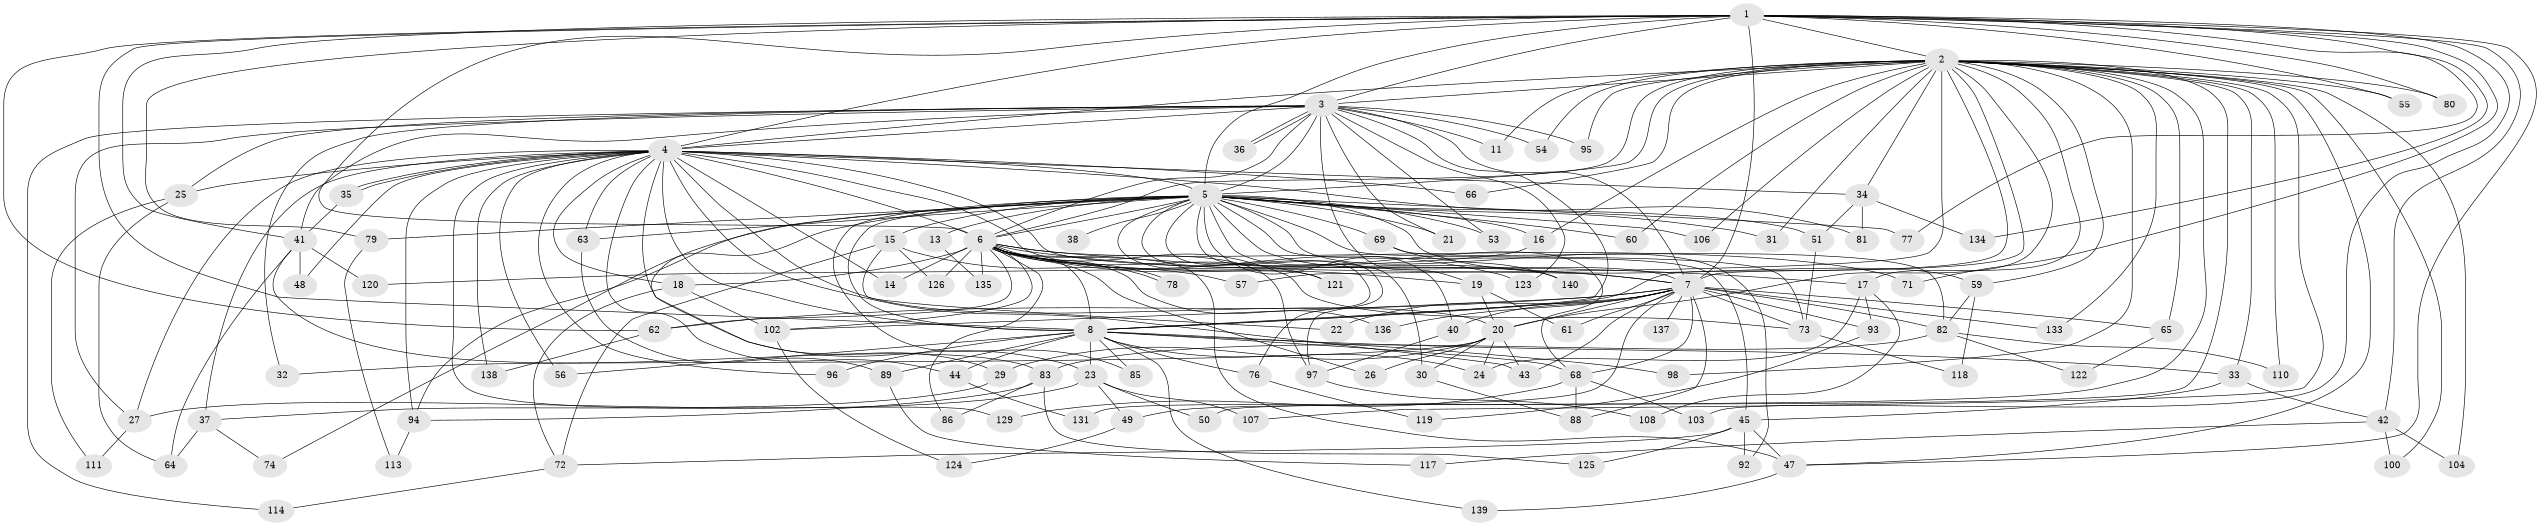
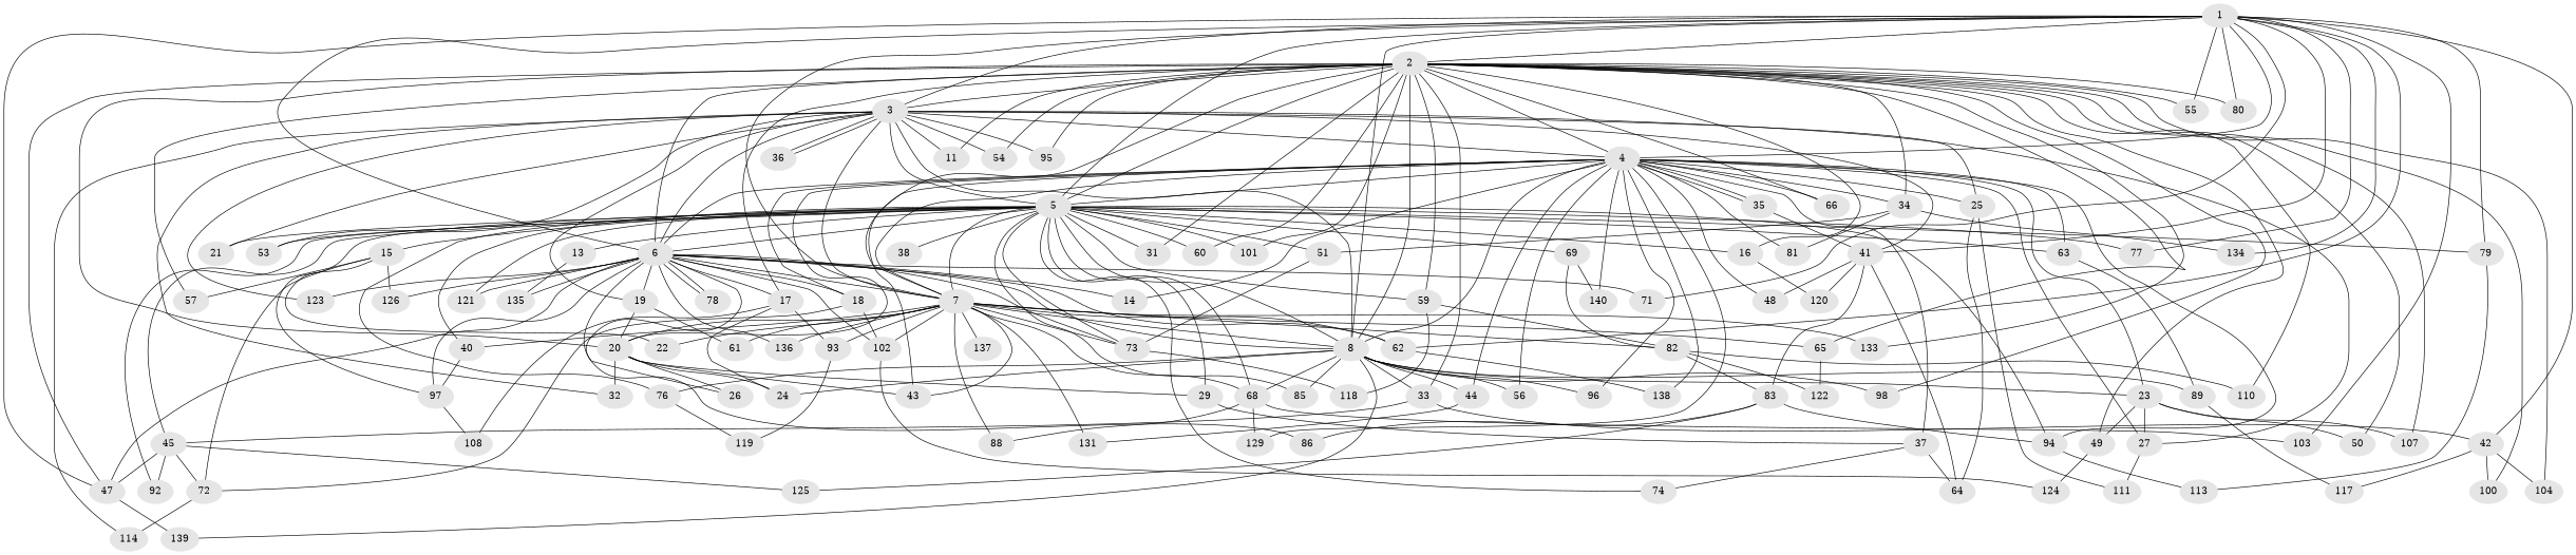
  graph {
    node [color=gray90 style=filled]
    1 [super="+112"]
    2 [super="+9"]
    3 [super="+12"]
    4 [super="+22"]
    5 [super="+10"]
    6 [super="+115"]
    7 [super="+67"]
    8 [super="+128"]
    41 [super="+46"]
    42
    47 [super="+127"]
    55
    62 [super="+105"]
    71
    77
    79
    80
    103
    134
    11
    16
    17 [super="+87"]
    20 [super="+70"]
    31
    33 [super="+52"]
    34
    49
    50
    54
    57
    59
    60
    65
    66
    95
    98
    100
-   101 [label=106]
+   101
    104
    107
    110
    133
    19 [super="+99"]
    21
    25
    27 [super="+84"]
    32
    36
    53
    114
    123
    14
    18
    23
    35
    37 [super="+39"]
    43
    44
    48
    56
    63
    81
    94
    96
    129
    138
    140
    13
    15
    29
-   30 [super="+58"]
    38
    40
    45
    51 [super="+116"]
    68 [super="+91"]
    69
    73 [super="+75"]
    74
    76
    85
    92
    97
    121
    26
    78
    86
    102 [super="+130"]
    126
    135
    136
    137
    n93 [label=22]
    61
    82 [super="+132"]
    88 [super="+90"]
    93
    131
    24
    89
    139
    120
    64 [super="+106"]
    83 [super="+142"]
    117
    113
    108
    124
    118
    122
    111
    72 [super="+109"]
    125
    119
    1 -- 2 [weight=2]
    1 -- 3
    1 -- 4
    1 -- 5 [weight=2]
    1 -- 6
    1 -- 7
    1 -- 8
    1 -- 41
    1 -- 42
    1 -- 47
    1 -- 55
    1 -- 62
    1 -- 71
    1 -- 77
    1 -- 79
    1 -- 80
    1 -- 103
    1 -- 134
    2 -- 3 [weight=2]
    2 -- 4 [weight=2]
    2 -- 5 [weight=4]
    2 -- 6 [weight=2]
    2 -- 7 [weight=2]
    2 -- 8 [weight=2]
    2 -- 47
    2 -- 55
    2 -- 80
    2 -- 11
    2 -- 16
    2 -- 17
    2 -- 20
    2 -- 31
    2 -- 33 [weight=2]
    2 -- 34
    2 -- 49
    2 -- 50
    2 -- 54
    2 -- 57
    2 -- 59
    2 -- 60
    2 -- 65
    2 -- 66
    2 -- 95
    2 -- 98
    2 -- 100
    2 -- 101
    2 -- 104
    2 -- 107
    2 -- 110
    2 -- 133
    3 -- 4
    3 -- 5 [weight=2]
    3 -- 6
    3 -- 7
    3 -- 8
    3 -- 41
    3 -- 11
    3 -- 54
    3 -- 95
    3 -- 19
    3 -- 21
    3 -- 25
    3 -- 27
    3 -- 32
    3 -- 36
    3 -- 36
    3 -- 53
    3 -- 114
    3 -- 123
    4 -- 5 [weight=2]
    4 -- 6 [weight=2]
    4 -- 7
    4 -- 8
    4 -- 20
    4 -- 34
    4 -- 66
    4 -- 25
    4 -- 27
    4 -- 14
    4 -- 18
    4 -- 23
    4 -- 35
    4 -- 35
    4 -- 37 [weight=2]
    4 -- 43
    4 -- 44
    4 -- 48
    4 -- 56
    4 -- 63
    4 -- 81
    4 -- 94
    4 -- 96
    4 -- 129
    4 -- 138
    4 -- 140
    5 -- 6 [weight=2]
    5 -- 7 [weight=2]
    5 -- 8 [weight=2]
    5 -- 77
    5 -- 79
    5 -- 16
    5 -- 31
    5 -- 59
    5 -- 60
    5 -- 101
    5 -- 21
    5 -- 53
    5 -- 63
    5 -- 94
    5 -- 13
    5 -- 15
    5 -- 29
-   5 -- 30 [weight=2]
    5 -- 38 [weight=2]
    5 -- 40
    5 -- 45
    5 -- 51
    5 -- 68
    5 -- 69
    5 -- 73
    5 -- 74
    5 -- 76
    5 -- 85
    5 -- 92
    5 -- 97
    5 -- 121
    6 -- 7
    6 -- 8
    6 -- 47
    6 -- 62
    6 -- 71
    6 -- 17
    6 -- 19
    6 -- 123
    6 -- 14
    6 -- 18
    6 -- 73
    6 -- 97
    6 -- 121
    6 -- 26
    6 -- 78
    6 -- 78
    6 -- 86
    6 -- 102
    6 -- 126
    6 -- 135
    6 -- 136
    7 -- 8
    7 -- 62
    7 -- 20
    7 -- 65
    7 -- 133
    7 -- 43
    7 -- 40
    7 -- 68 [weight=2]
    7 -- 73
    7 -- 102
    7 -- 136
    7 -- 137
    7 -- n93
    7 -- 61
    7 -- 82
    7 -- 88
    7 -- 93
    7 -- 131
    8 -- 33
    8 -- 98
    8 -- 23
    8 -- 44
    8 -- 56
    8 -- 96
    8 -- 68
    8 -- 76
    8 -- 85
    8 -- 24
    8 -- 89
    8 -- 139
    41 -- 48
    41 -- 120
    41 -- 64
    41 -- 83
    42 -- 100
    42 -- 104
    42 -- 117
    47 -- 139
    62 -- 138
    79 -- 113
    16 -- 120
    17 -- 93
    17 -- 24
    17 -- 108
    20 -- 32
    20 -- 43
    20 -- 29
-   20 -- 30
    20 -- 26
    20 -- 24
    33 -- 42
    33 -- 45
    34 -- 134
    34 -- 81
    34 -- 51
    49 -- 124
    59 -- 82
    59 -- 118
    65 -- 122
    19 -- 20
    19 -- 61
    25 -- 64
    25 -- 111
    27 -- 111
    18 -- 102
    18 -- 72
    23 -- 49
    23 -- 50
    23 -- 107
    23 -- 27
    35 -- 41
    37 -- 74
    37 -- 64
    44 -- 131
    63 -- 89
    94 -- 113
    13 -- 135
    15 -- 57
    15 -- 126
    15 -- n93
    15 -- 72
    29 -- 37
-   30 -- 88
    40 -- 97
    45 -- 47
    45 -- 92
    45 -- 72
    45 -- 125
    51 -- 73
    68 -- 103
    68 -- 129
    68 -- 88
    69 -- 140
    69 -- 82
    73 -- 118
    76 -- 119
    97 -- 108
    102 -- 124
    82 -- 110
    82 -- 83
    82 -- 122
    93 -- 119
    89 -- 117
    83 -- 94
    83 -- 86
    83 -- 125
    72 -- 114
  }
